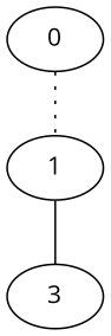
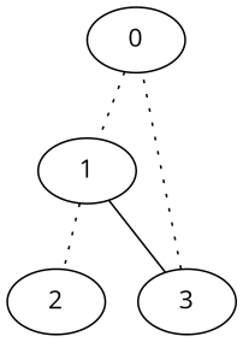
  graph {
    fontname="Open Sans"
    node [fontname="Open Sans"]
    edge [fontname="Open Sans" style=dotted]
    n1 [label=0]
    n2 [label=1]
+   n3 [label=2]
    n4 [label=3]
    n1 -- n2
+   n2 -- n3
    n2 -- n4 [style=""]
+   n4 -- n1
  }
